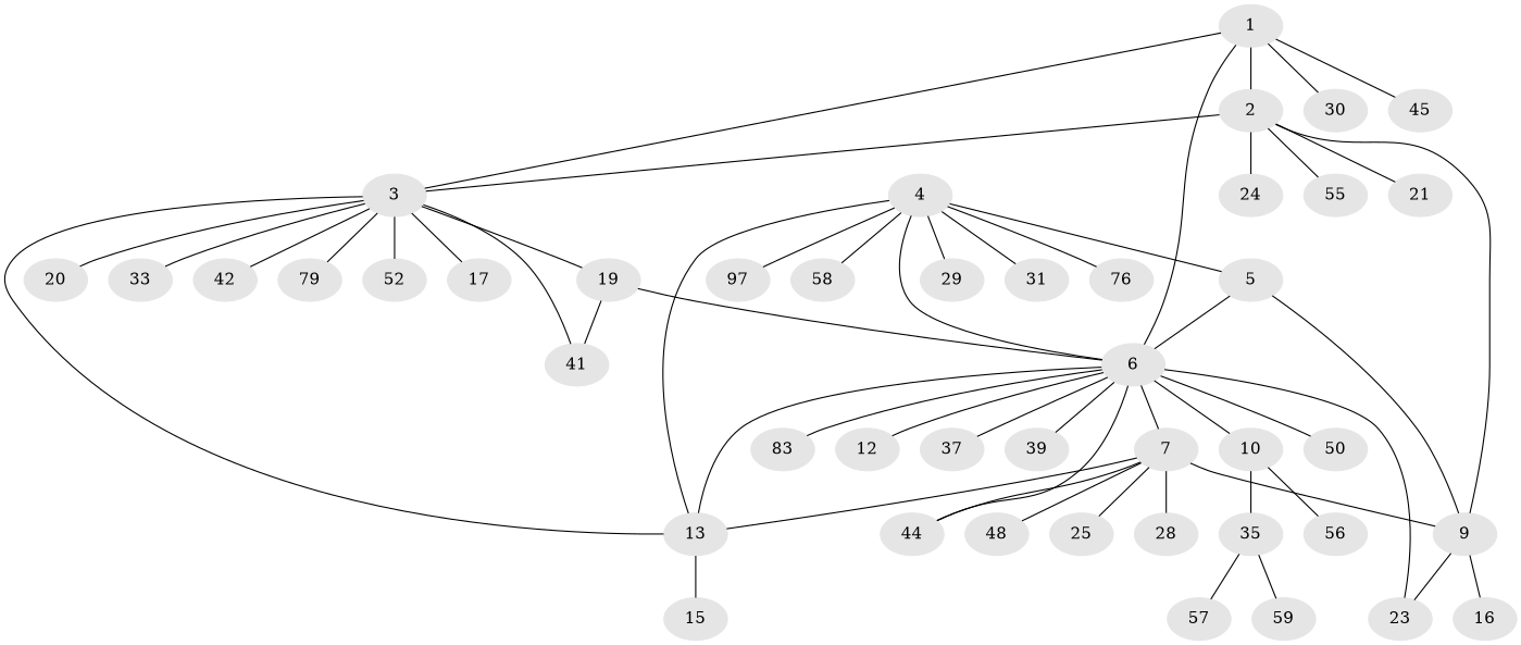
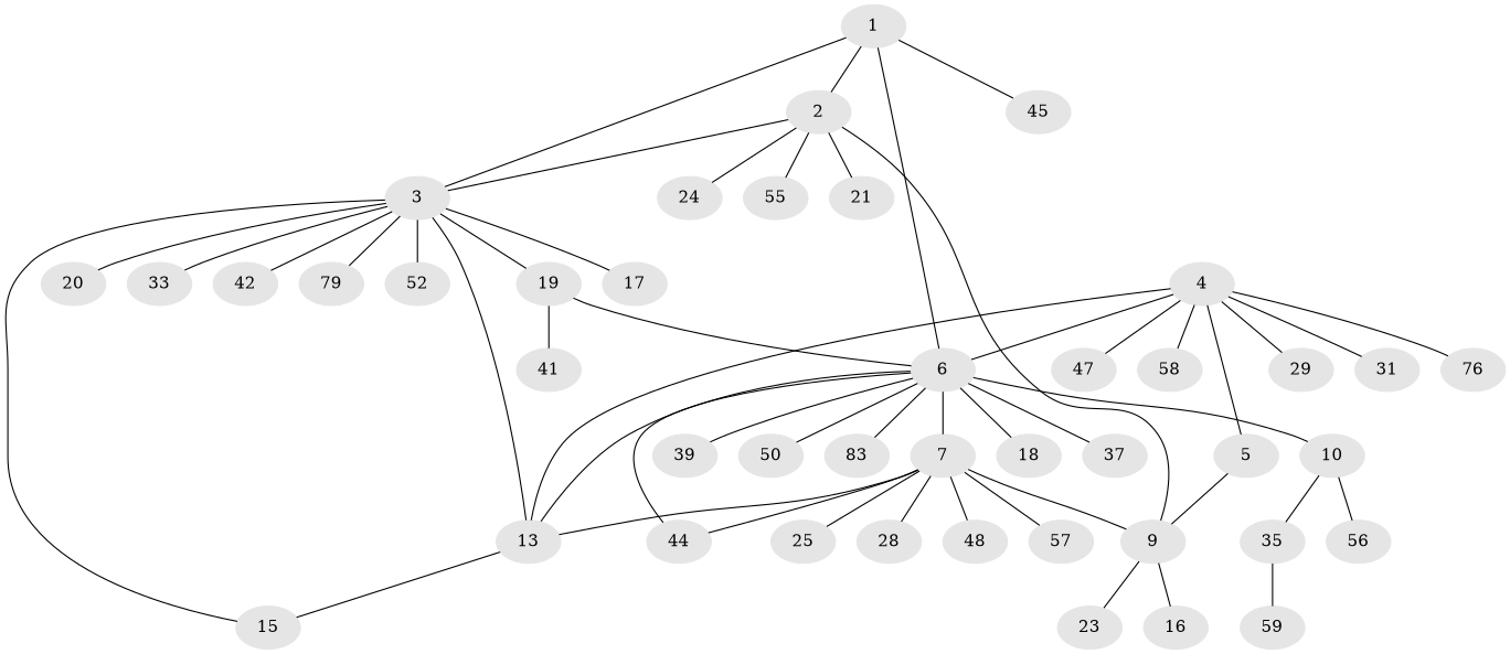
  graph {
    node [color=gray90 style=filled]
    1 [super="+43"]
    2 [super="+34"]
    3 [super="+14"]
    6 [super="+12"]
-   30
    45
    9 [super="+38"]
    21
    24
    55
    13 [super="+26"]
    15
    17
    19
    20
    33
    42
    n18 [label=79]
    52
    7 [super="+8"]
    10 [super="+11"]
-   18 [label=12]
+   18
    n23 [label=23 super="+32"]
    37
    39
    n26 [label=50]
    44
    n28 [label=83]
    16
    41 [super="+60"]
    4 [super="+51"]
    5 [super="+23"]
    29
    31
    n35 [label=76]
-   47 [label=97]
+   47
    58
    25
    28
    48
    57
    35 [super="+50"]
    56
    59
    1 -- 2
    1 -- 3
    1 -- 6
-   1 -- 30
    1 -- 45
    2 -- 3
    2 -- 9
    2 -- 21
    2 -- 24
    2 -- 55
    3 -- 13
-   3 -- 41
+   3 -- 15
    3 -- 17
    3 -- 19
    3 -- 20
    3 -- 33
    3 -- 42
    3 -- n18
    3 -- 52
    6 -- 13
    6 -- 7
    6 -- 10 [weight=2]
    6 -- 18
-   6 -- n23 [weight=2]
    6 -- 37
    6 -- 39
    6 -- n26
    6 -- 44
    6 -- n28
    9 -- n23
    9 -- 16
    13 -- 15
    19 -- 6
    19 -- 41
    7 -- 9 [weight=2]
    7 -- 13
    7 -- 44
    7 -- 25
    7 -- 28
    7 -- 48
-   35 -- 57
+   7 -- 57
    10 -- 35
    10 -- 56
    4 -- 6
    4 -- 13
    4 -- 5
    4 -- 29
    4 -- 31
    4 -- n35
    4 -- 47
    4 -- 58
-   5 -- 6
    5 -- 9
    35 -- 59
  }
